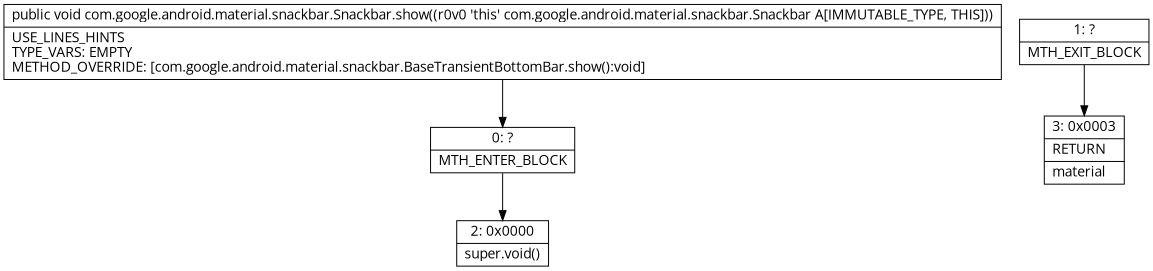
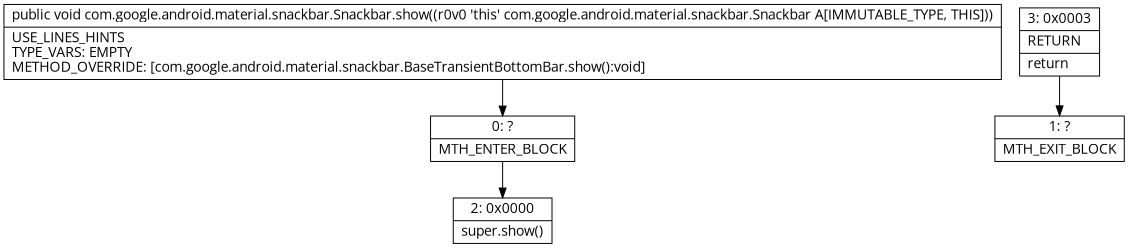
  digraph {
    fontname="Open Sans"
    node [fontname="Open Sans" shape=record]
    edge [fontname="Open Sans"]
    n1 [label="{0\:\ ?|MTH_ENTER_BLOCK\l}"]
-   n2 [label="{2\:\ 0x0000|super.void()\l}"]
-   n3 [label="{3\:\ 0x0003|RETURN\l|material\l}"]
+   n2 [label="{2\:\ 0x0000|super.show()\l}"]
+   n3 [label="{3\:\ 0x0003|RETURN\l|return\l}"]
    n4 [label="{1\:\ ?|MTH_EXIT_BLOCK\l}"]
    n5 [label="{public void com.google.android.material.snackbar.Snackbar.show((r0v0 'this' com.google.android.material.snackbar.Snackbar A[IMMUTABLE_TYPE, THIS]))  | USE_LINES_HINTS\lTYPE_VARS: EMPTY\lMETHOD_OVERRIDE: [com.google.android.material.snackbar.BaseTransientBottomBar.show():void]\l}"]
    n1 -> n2
-   n4 -> n3
+   n3 -> n4
    n5 -> n1
  }
